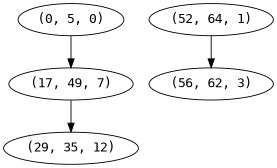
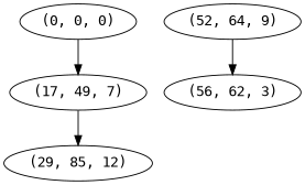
  digraph {
    fontname="DejaVu Sans Mono"
    node [fontname="DejaVu Sans Mono"]
    edge [fontname="DejaVu Sans Mono"]
    n1 [label="(17, 49, 7)"]
-   "(0, 0, 0)" [label="(0, 5, 0)"]
-   "(29, 35, 12)"
-   "(52, 64, 1)"
+   "(0, 0, 0)"
+   "(29, 35, 12)" [label="(29, 85, 12)"]
+   "(52, 64, 1)" [label="(52, 64, 9)"]
    "(56, 62, 3)"
    n1 -> "(29, 35, 12)"
    "(0, 0, 0)" -> n1
    "(52, 64, 1)" -> "(56, 62, 3)"
  }
